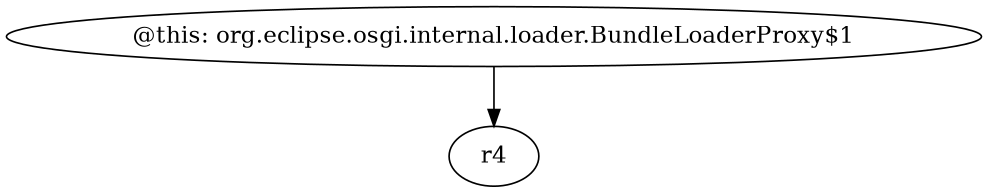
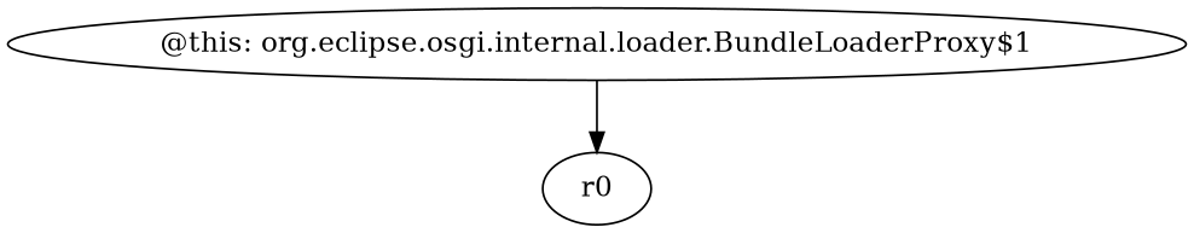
  digraph {
    n1 [label="@this: org.eclipse.osgi.internal.loader.BundleLoaderProxy$1"]
-   n2 [label=r4]
+   n2 [label=r0]
    n1 -> n2
  }
